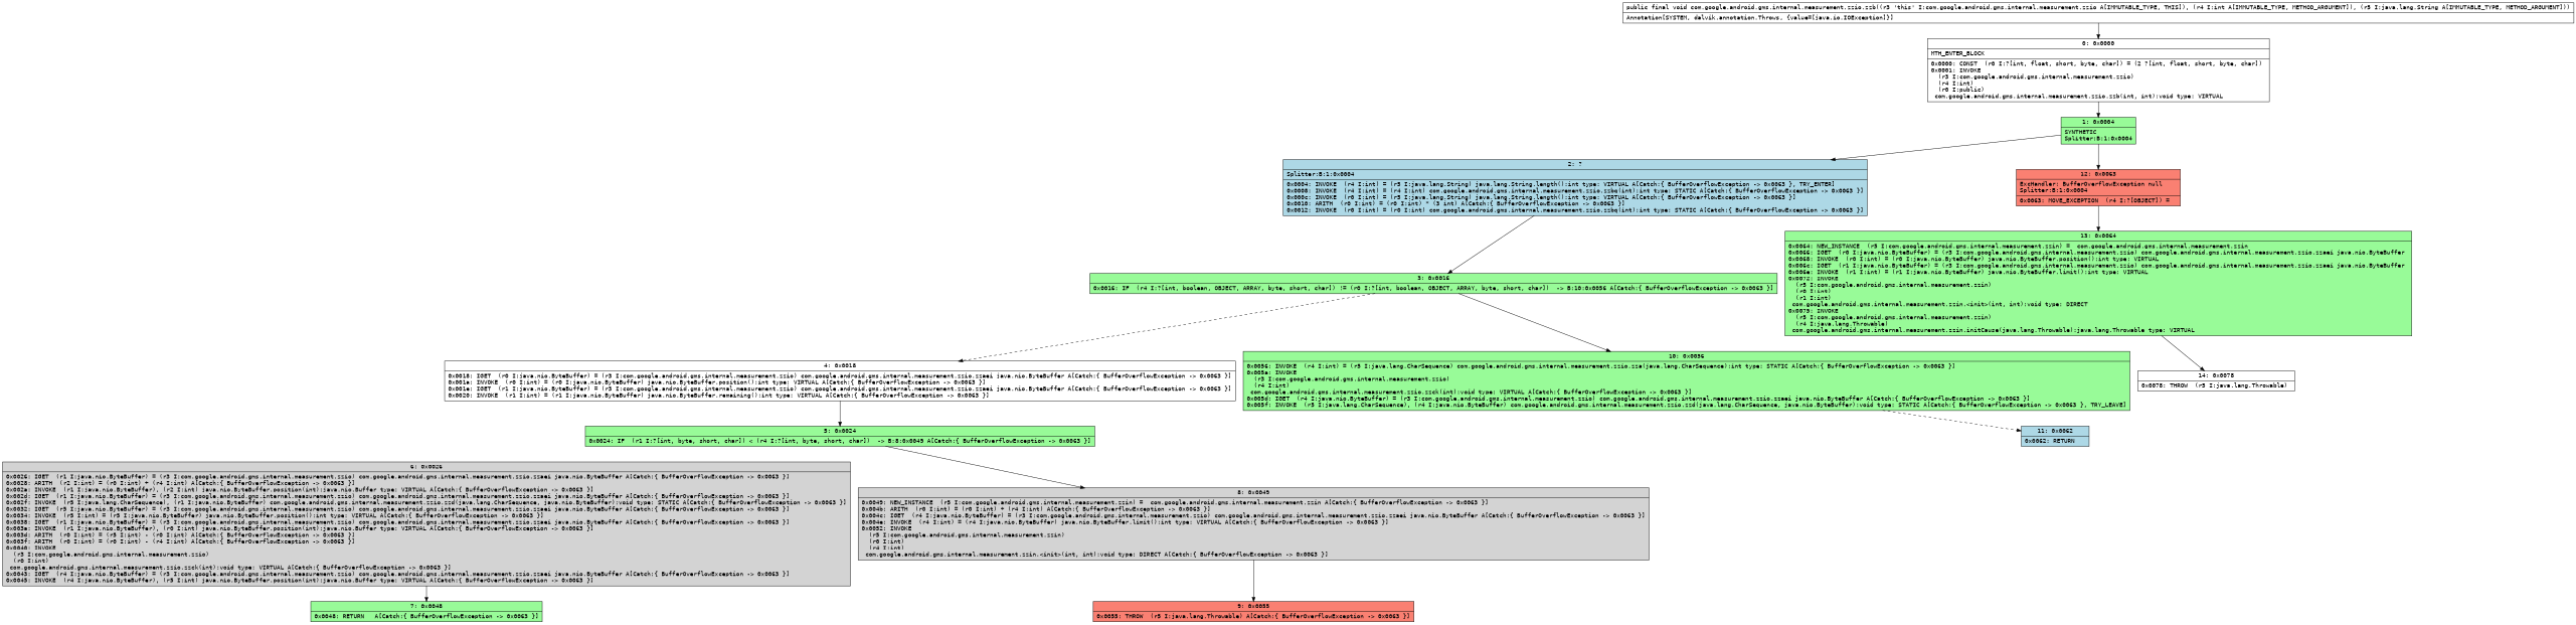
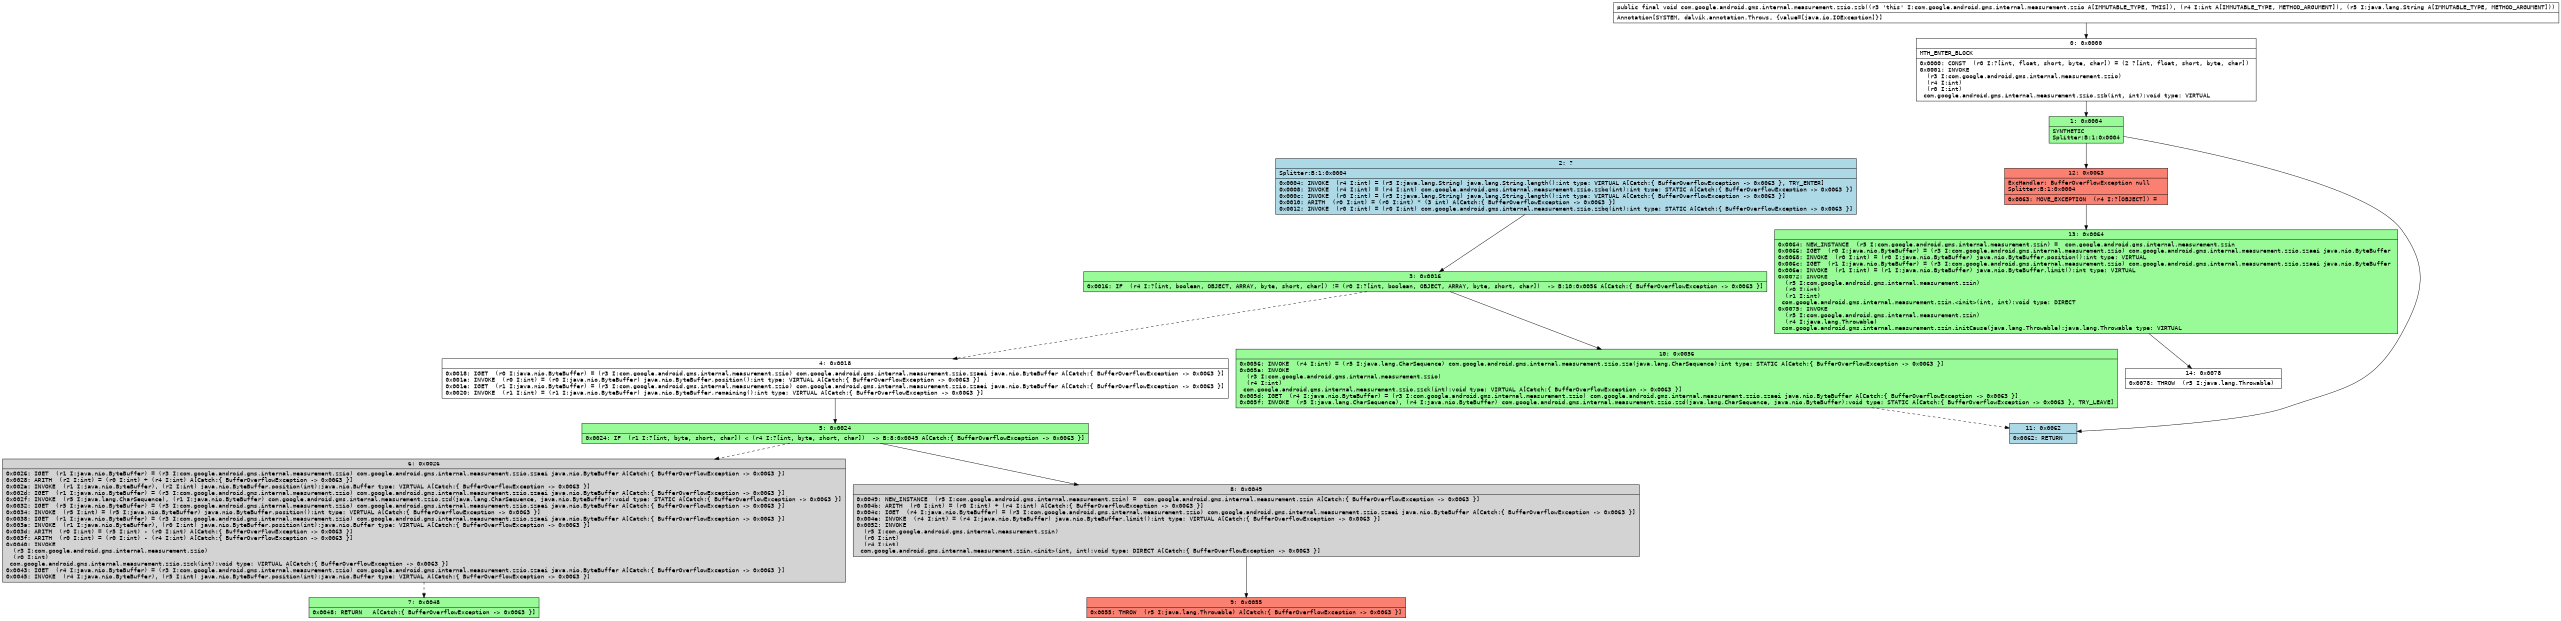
  digraph {
    fontname="DejaVu Sans Mono"
    node [fillcolor=palegreen fontname="DejaVu Sans Mono" shape=record style=filled]
    edge [fontname="DejaVu Sans Mono"]
-   n1 [fillcolor=white label="{0\:\ 0x0000|MTH_ENTER_BLOCK\l|0x0000: CONST  (r0 I:?[int, float, short, byte, char]) = (2 ?[int, float, short, byte, char]) \l0x0001: INVOKE  \l  (r3 I:com.google.android.gms.internal.measurement.zzio)\l  (r4 I:int)\l  (r0 I:public)\l com.google.android.gms.internal.measurement.zzio.zzb(int, int):void type: VIRTUAL \l}"]
+   n1 [fillcolor=white label="{0\:\ 0x0000|MTH_ENTER_BLOCK\l|0x0000: CONST  (r0 I:?[int, float, short, byte, char]) = (2 ?[int, float, short, byte, char]) \l0x0001: INVOKE  \l  (r3 I:com.google.android.gms.internal.measurement.zzio)\l  (r4 I:int)\l  (r0 I:int)\l com.google.android.gms.internal.measurement.zzio.zzb(int, int):void type: VIRTUAL \l}"]
    n2 [label="{1\:\ 0x0004|SYNTHETIC\lSplitter:B:1:0x0004\l}"]
    n3 [fillcolor=lightblue label="{2\:\ ?|Splitter:B:1:0x0004\l|0x0004: INVOKE  (r4 I:int) = (r5 I:java.lang.String) java.lang.String.length():int type: VIRTUAL A[Catch:\{ BufferOverflowException \-\> 0x0063 \}, TRY_ENTER]\l0x0008: INVOKE  (r4 I:int) = (r4 I:int) com.google.android.gms.internal.measurement.zzio.zzbq(int):int type: STATIC A[Catch:\{ BufferOverflowException \-\> 0x0063 \}]\l0x000c: INVOKE  (r0 I:int) = (r5 I:java.lang.String) java.lang.String.length():int type: VIRTUAL A[Catch:\{ BufferOverflowException \-\> 0x0063 \}]\l0x0010: ARITH  (r0 I:int) = (r0 I:int) * (3 int) A[Catch:\{ BufferOverflowException \-\> 0x0063 \}]\l0x0012: INVOKE  (r0 I:int) = (r0 I:int) com.google.android.gms.internal.measurement.zzio.zzbq(int):int type: STATIC A[Catch:\{ BufferOverflowException \-\> 0x0063 \}]\l}"]
    n4 [fillcolor=salmon label="{12\:\ 0x0063|ExcHandler: BufferOverflowException null\lSplitter:B:1:0x0004\l|0x0063: MOVE_EXCEPTION  (r4 I:?[OBJECT]) =  \l}"]
    n5 [label="{3\:\ 0x0016|0x0016: IF  (r4 I:?[int, boolean, OBJECT, ARRAY, byte, short, char]) != (r0 I:?[int, boolean, OBJECT, ARRAY, byte, short, char])  \-\> B:10:0x0056 A[Catch:\{ BufferOverflowException \-\> 0x0063 \}]\l}"]
    n6 [label="{13\:\ 0x0064|0x0064: NEW_INSTANCE  (r5 I:com.google.android.gms.internal.measurement.zzin) =  com.google.android.gms.internal.measurement.zzin \l0x0066: IGET  (r0 I:java.nio.ByteBuffer) = (r3 I:com.google.android.gms.internal.measurement.zzio) com.google.android.gms.internal.measurement.zzio.zzaei java.nio.ByteBuffer \l0x0068: INVOKE  (r0 I:int) = (r0 I:java.nio.ByteBuffer) java.nio.ByteBuffer.position():int type: VIRTUAL \l0x006c: IGET  (r1 I:java.nio.ByteBuffer) = (r3 I:com.google.android.gms.internal.measurement.zzio) com.google.android.gms.internal.measurement.zzio.zzaei java.nio.ByteBuffer \l0x006e: INVOKE  (r1 I:int) = (r1 I:java.nio.ByteBuffer) java.nio.ByteBuffer.limit():int type: VIRTUAL \l0x0072: INVOKE  \l  (r5 I:com.google.android.gms.internal.measurement.zzin)\l  (r0 I:int)\l  (r1 I:int)\l com.google.android.gms.internal.measurement.zzin.\<init\>(int, int):void type: DIRECT \l0x0075: INVOKE  \l  (r5 I:com.google.android.gms.internal.measurement.zzin)\l  (r4 I:java.lang.Throwable)\l com.google.android.gms.internal.measurement.zzin.initCause(java.lang.Throwable):java.lang.Throwable type: VIRTUAL \l}"]
    n7 [fillcolor=white label="{4\:\ 0x0018|0x0018: IGET  (r0 I:java.nio.ByteBuffer) = (r3 I:com.google.android.gms.internal.measurement.zzio) com.google.android.gms.internal.measurement.zzio.zzaei java.nio.ByteBuffer A[Catch:\{ BufferOverflowException \-\> 0x0063 \}]\l0x001a: INVOKE  (r0 I:int) = (r0 I:java.nio.ByteBuffer) java.nio.ByteBuffer.position():int type: VIRTUAL A[Catch:\{ BufferOverflowException \-\> 0x0063 \}]\l0x001e: IGET  (r1 I:java.nio.ByteBuffer) = (r3 I:com.google.android.gms.internal.measurement.zzio) com.google.android.gms.internal.measurement.zzio.zzaei java.nio.ByteBuffer A[Catch:\{ BufferOverflowException \-\> 0x0063 \}]\l0x0020: INVOKE  (r1 I:int) = (r1 I:java.nio.ByteBuffer) java.nio.ByteBuffer.remaining():int type: VIRTUAL A[Catch:\{ BufferOverflowException \-\> 0x0063 \}]\l}"]
    n8 [label="{10\:\ 0x0056|0x0056: INVOKE  (r4 I:int) = (r5 I:java.lang.CharSequence) com.google.android.gms.internal.measurement.zzio.zza(java.lang.CharSequence):int type: STATIC A[Catch:\{ BufferOverflowException \-\> 0x0063 \}]\l0x005a: INVOKE  \l  (r3 I:com.google.android.gms.internal.measurement.zzio)\l  (r4 I:int)\l com.google.android.gms.internal.measurement.zzio.zzck(int):void type: VIRTUAL A[Catch:\{ BufferOverflowException \-\> 0x0063 \}]\l0x005d: IGET  (r4 I:java.nio.ByteBuffer) = (r3 I:com.google.android.gms.internal.measurement.zzio) com.google.android.gms.internal.measurement.zzio.zzaei java.nio.ByteBuffer A[Catch:\{ BufferOverflowException \-\> 0x0063 \}]\l0x005f: INVOKE  (r5 I:java.lang.CharSequence), (r4 I:java.nio.ByteBuffer) com.google.android.gms.internal.measurement.zzio.zzd(java.lang.CharSequence, java.nio.ByteBuffer):void type: STATIC A[Catch:\{ BufferOverflowException \-\> 0x0063 \}, TRY_LEAVE]\l}"]
    n9 [label="{5\:\ 0x0024|0x0024: IF  (r1 I:?[int, byte, short, char]) \< (r4 I:?[int, byte, short, char])  \-\> B:8:0x0049 A[Catch:\{ BufferOverflowException \-\> 0x0063 \}]\l}"]
    n10 [fillcolor=lightblue label="{11\:\ 0x0062|0x0062: RETURN   \l}"]
    n11 [fillcolor=lightgrey label="{6\:\ 0x0026|0x0026: IGET  (r1 I:java.nio.ByteBuffer) = (r3 I:com.google.android.gms.internal.measurement.zzio) com.google.android.gms.internal.measurement.zzio.zzaei java.nio.ByteBuffer A[Catch:\{ BufferOverflowException \-\> 0x0063 \}]\l0x0028: ARITH  (r2 I:int) = (r0 I:int) + (r4 I:int) A[Catch:\{ BufferOverflowException \-\> 0x0063 \}]\l0x002a: INVOKE  (r1 I:java.nio.ByteBuffer), (r2 I:int) java.nio.ByteBuffer.position(int):java.nio.Buffer type: VIRTUAL A[Catch:\{ BufferOverflowException \-\> 0x0063 \}]\l0x002d: IGET  (r1 I:java.nio.ByteBuffer) = (r3 I:com.google.android.gms.internal.measurement.zzio) com.google.android.gms.internal.measurement.zzio.zzaei java.nio.ByteBuffer A[Catch:\{ BufferOverflowException \-\> 0x0063 \}]\l0x002f: INVOKE  (r5 I:java.lang.CharSequence), (r1 I:java.nio.ByteBuffer) com.google.android.gms.internal.measurement.zzio.zzd(java.lang.CharSequence, java.nio.ByteBuffer):void type: STATIC A[Catch:\{ BufferOverflowException \-\> 0x0063 \}]\l0x0032: IGET  (r5 I:java.nio.ByteBuffer) = (r3 I:com.google.android.gms.internal.measurement.zzio) com.google.android.gms.internal.measurement.zzio.zzaei java.nio.ByteBuffer A[Catch:\{ BufferOverflowException \-\> 0x0063 \}]\l0x0034: INVOKE  (r5 I:int) = (r5 I:java.nio.ByteBuffer) java.nio.ByteBuffer.position():int type: VIRTUAL A[Catch:\{ BufferOverflowException \-\> 0x0063 \}]\l0x0038: IGET  (r1 I:java.nio.ByteBuffer) = (r3 I:com.google.android.gms.internal.measurement.zzio) com.google.android.gms.internal.measurement.zzio.zzaei java.nio.ByteBuffer A[Catch:\{ BufferOverflowException \-\> 0x0063 \}]\l0x003a: INVOKE  (r1 I:java.nio.ByteBuffer), (r0 I:int) java.nio.ByteBuffer.position(int):java.nio.Buffer type: VIRTUAL A[Catch:\{ BufferOverflowException \-\> 0x0063 \}]\l0x003d: ARITH  (r0 I:int) = (r5 I:int) \- (r0 I:int) A[Catch:\{ BufferOverflowException \-\> 0x0063 \}]\l0x003f: ARITH  (r0 I:int) = (r0 I:int) \- (r4 I:int) A[Catch:\{ BufferOverflowException \-\> 0x0063 \}]\l0x0040: INVOKE  \l  (r3 I:com.google.android.gms.internal.measurement.zzio)\l  (r0 I:int)\l com.google.android.gms.internal.measurement.zzio.zzck(int):void type: VIRTUAL A[Catch:\{ BufferOverflowException \-\> 0x0063 \}]\l0x0043: IGET  (r4 I:java.nio.ByteBuffer) = (r3 I:com.google.android.gms.internal.measurement.zzio) com.google.android.gms.internal.measurement.zzio.zzaei java.nio.ByteBuffer A[Catch:\{ BufferOverflowException \-\> 0x0063 \}]\l0x0045: INVOKE  (r4 I:java.nio.ByteBuffer), (r5 I:int) java.nio.ByteBuffer.position(int):java.nio.Buffer type: VIRTUAL A[Catch:\{ BufferOverflowException \-\> 0x0063 \}]\l}"]
    n12 [fillcolor=lightgrey label="{8\:\ 0x0049|0x0049: NEW_INSTANCE  (r5 I:com.google.android.gms.internal.measurement.zzin) =  com.google.android.gms.internal.measurement.zzin A[Catch:\{ BufferOverflowException \-\> 0x0063 \}]\l0x004b: ARITH  (r0 I:int) = (r0 I:int) + (r4 I:int) A[Catch:\{ BufferOverflowException \-\> 0x0063 \}]\l0x004c: IGET  (r4 I:java.nio.ByteBuffer) = (r3 I:com.google.android.gms.internal.measurement.zzio) com.google.android.gms.internal.measurement.zzio.zzaei java.nio.ByteBuffer A[Catch:\{ BufferOverflowException \-\> 0x0063 \}]\l0x004e: INVOKE  (r4 I:int) = (r4 I:java.nio.ByteBuffer) java.nio.ByteBuffer.limit():int type: VIRTUAL A[Catch:\{ BufferOverflowException \-\> 0x0063 \}]\l0x0052: INVOKE  \l  (r5 I:com.google.android.gms.internal.measurement.zzin)\l  (r0 I:int)\l  (r4 I:int)\l com.google.android.gms.internal.measurement.zzin.\<init\>(int, int):void type: DIRECT A[Catch:\{ BufferOverflowException \-\> 0x0063 \}]\l}"]
    n13 [label="{7\:\ 0x0048|0x0048: RETURN   A[Catch:\{ BufferOverflowException \-\> 0x0063 \}]\l}"]
    n14 [fillcolor=salmon label="{9\:\ 0x0055|0x0055: THROW  (r5 I:java.lang.Throwable) A[Catch:\{ BufferOverflowException \-\> 0x0063 \}]\l}"]
    n15 [fillcolor=white label="{14\:\ 0x0078|0x0078: THROW  (r5 I:java.lang.Throwable) \l}"]
    n16 [fillcolor=white label="{public final void com.google.android.gms.internal.measurement.zzio.zzb((r3 'this' I:com.google.android.gms.internal.measurement.zzio A[IMMUTABLE_TYPE, THIS]), (r4 I:int A[IMMUTABLE_TYPE, METHOD_ARGUMENT]), (r5 I:java.lang.String A[IMMUTABLE_TYPE, METHOD_ARGUMENT]))  | Annotation[SYSTEM, dalvik.annotation.Throws, \{value=[java.io.IOException]\}]\l}"]
    n1 -> n2
-   n2 -> n3
+   n2 -> n10
    n2 -> n4
    n3 -> n5
    n4 -> n6
    n5 -> n7 [style=dashed]
    n5 -> n8
    n6 -> n15
    n7 -> n9
    n8 -> n10 [style=dashed]
+   n9 -> n11 [style=dashed]
    n9 -> n12
-   n11 -> n13
+   n11 -> n13 [style=dashed]
    n12 -> n14
    n16 -> n1
  }
